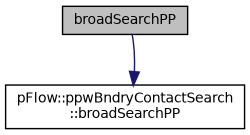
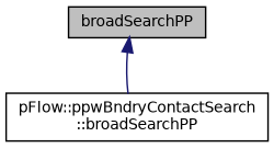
  digraph {
    rankdir=TB
    node [color=black fontname=Helvetica fontsize=10 shape=record style=filled]
    n1 [fillcolor=grey75 fontcolor=black height=0.2 label=broadSearchPP width=0.4]
    n2 [fillcolor=white height=0.2 label="pFlow::ppwBndryContactSearch\l::broadSearchPP" width=0.4]
-   n2 -> n1 [color=midnightblue dir=back fontname=Helvetica fontsize=10 labelfontname=Helvetica labelfontsize=10 style=solid]
+   n1 -> n2 [color=midnightblue dir=back fontname=Helvetica fontsize=10 labelfontname=Helvetica labelfontsize=10 style=solid]
  }
